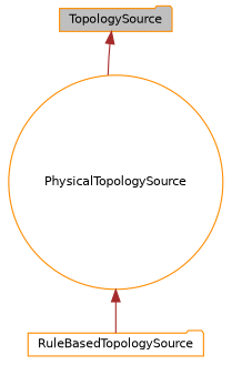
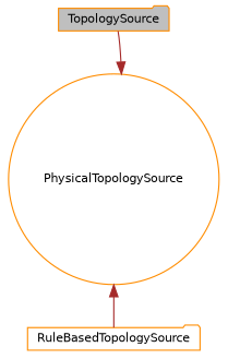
  digraph {
    node [color=darkorange fontname=Helvetica fontsize=10 shape=folder]
    edge [color=brown dir=back fontname=Helvetica fontsize=10 labelfontname=Helvetica labelfontsize=10 style=solid]
    n1 [fillcolor=grey75 fontcolor=black height=0.2 label=TopologySource style=filled width=0.4]
    n2 [height=0.2 label=PhysicalTopologySource shape=circle width=0.4]
    n3 [height=0.2 label=RuleBasedTopologySource width=0.4]
-   n1 -> n2
+   n2 -> n1
    n2 -> n3
  }
